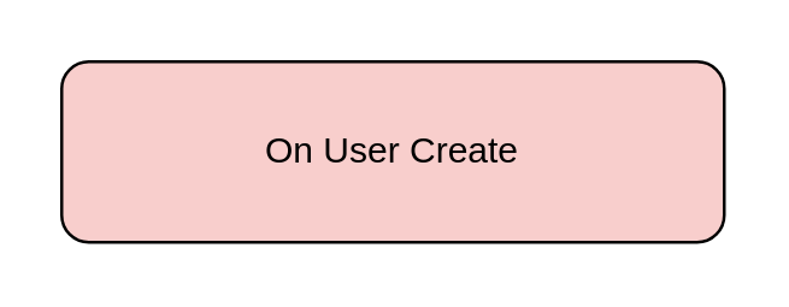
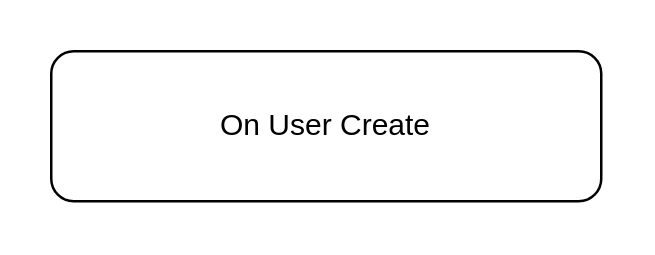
  <mxCell id="0" />
  <mxCell id="1" parent="0" />
- <mxCell id="2" value="On User Create" style="rounded=1;whiteSpace=wrap;html=1;fillColor=#f8cecc;" vertex="1" parent="1"><mxGeometry x="20" y="20" width="220" height="60" as="geometry" /></mxCell>
+ <mxCell id="2" value="On User Create" style="rounded=1;whiteSpace=wrap;html=1;" vertex="1" parent="1"><mxGeometry x="20" y="20" width="220" height="60" as="geometry" /></mxCell>
